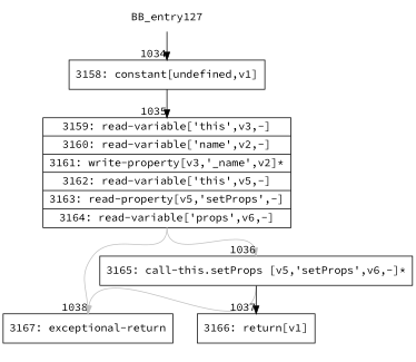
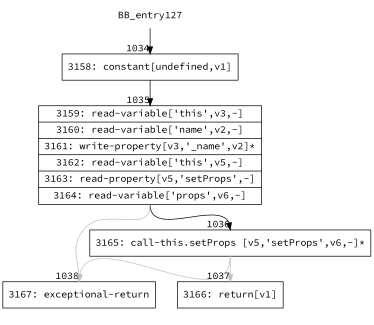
  digraph {
    fontname="Source Code Pro"
    rankdir=TD
    node [fontname="Source Code Pro" shape=record]
    edge [fontname="Source Code Pro" headport=n tailport=s]
    n1 [label=BB_entry127 shape=none]
    n2 [label="{3158: constant[undefined,v1]}"]
    n3 [label="{3159: read-variable['this',v3,-]|3160: read-variable['name',v2,-]|3161: write-property[v3,'_name',v2]*|3162: read-variable['this',v5,-]|3163: read-property[v5,'setProps',-]|3164: read-variable['props',v6,-]}"]
    n4 [label="{3165: call-this.setProps [v5,'setProps',v6,-]*}"]
    n5 [label="{3167: exceptional-return}"]
    n6 [label="{3166: return[v1]}"]
    n1 -> n2 [headlabel="    1034"]
    n2 -> n3 [headlabel="      1035"]
-   n3 -> n4 [headlabel="      1036" color=gray]
+   n3 -> n4 [headlabel="      1036"]
    n3 -> n5 [color=gray headlabel="      1038"]
    n4 -> n5 [color=gray]
-   n4 -> n6 [headlabel="      1037"]
+   n4 -> n6 [headlabel="      1037" color=gray]
  }
